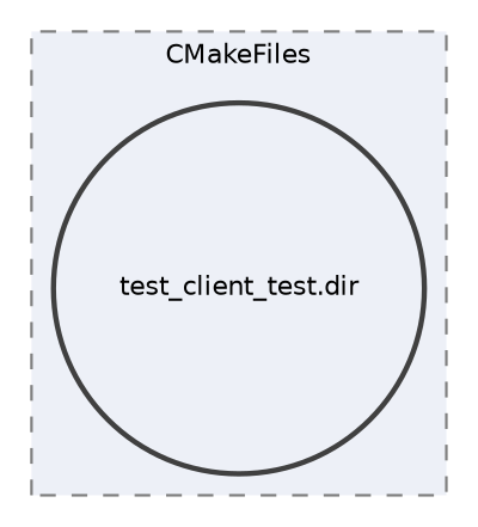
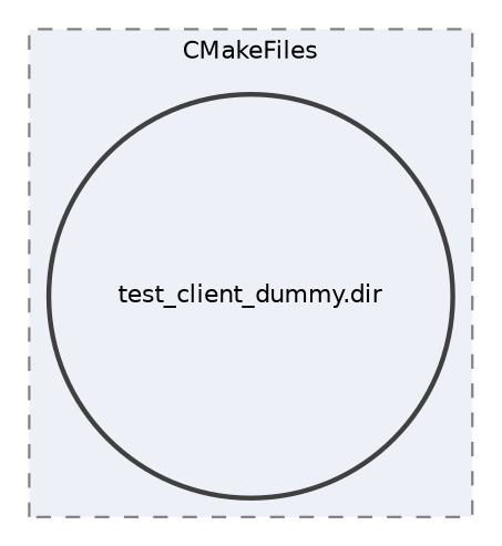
  digraph {
    compound=true
-   n1 [color=grey25 fillcolor="#edf0f7" fontname=Helvetica fontsize=10 height=0.2 label="test_client_test.dir" shape=circle style="filled,bold" width=0.4]
+   n1 [color=grey25 fillcolor="#edf0f7" fontname=Helvetica fontsize=10 height=0.2 label="test_client_dummy.dir" shape=circle style="filled,bold" width=0.4]
    subgraph cluster_1 {
      bgcolor="#edf0f7"
      fontname=Helvetica
      fontsize=10
      label=CMakeFiles
      pencolor=grey50
      style="filled,dashed"
      n1
    }
  }
